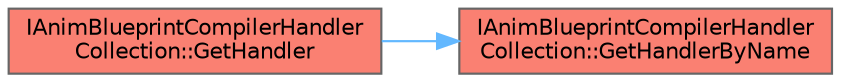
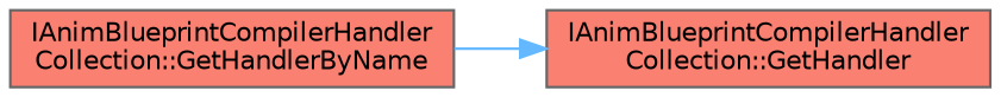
  digraph {
    rankdir=RL
    node [fillcolor=salmon fontname=Helvetica fontsize=10 shape=box style=filled]
    n1 [color=gray40 fontcolor=black height=0.2 label="IAnimBlueprintCompilerHandler\lCollection::GetHandlerByName" width=0.4]
    n2 [color=grey40 height=0.2 label="IAnimBlueprintCompilerHandler\lCollection::GetHandler" width=0.4]
-   n1 -> n2 [color=steelblue1 dir=back fontname=Helvetica fontsize=10 labelfontname=Helvetica labelfontsize=10 style=solid]
+   n2 -> n1 [color=steelblue1 dir=back fontname=Helvetica fontsize=10 labelfontname=Helvetica labelfontsize=10 style=solid]
  }
